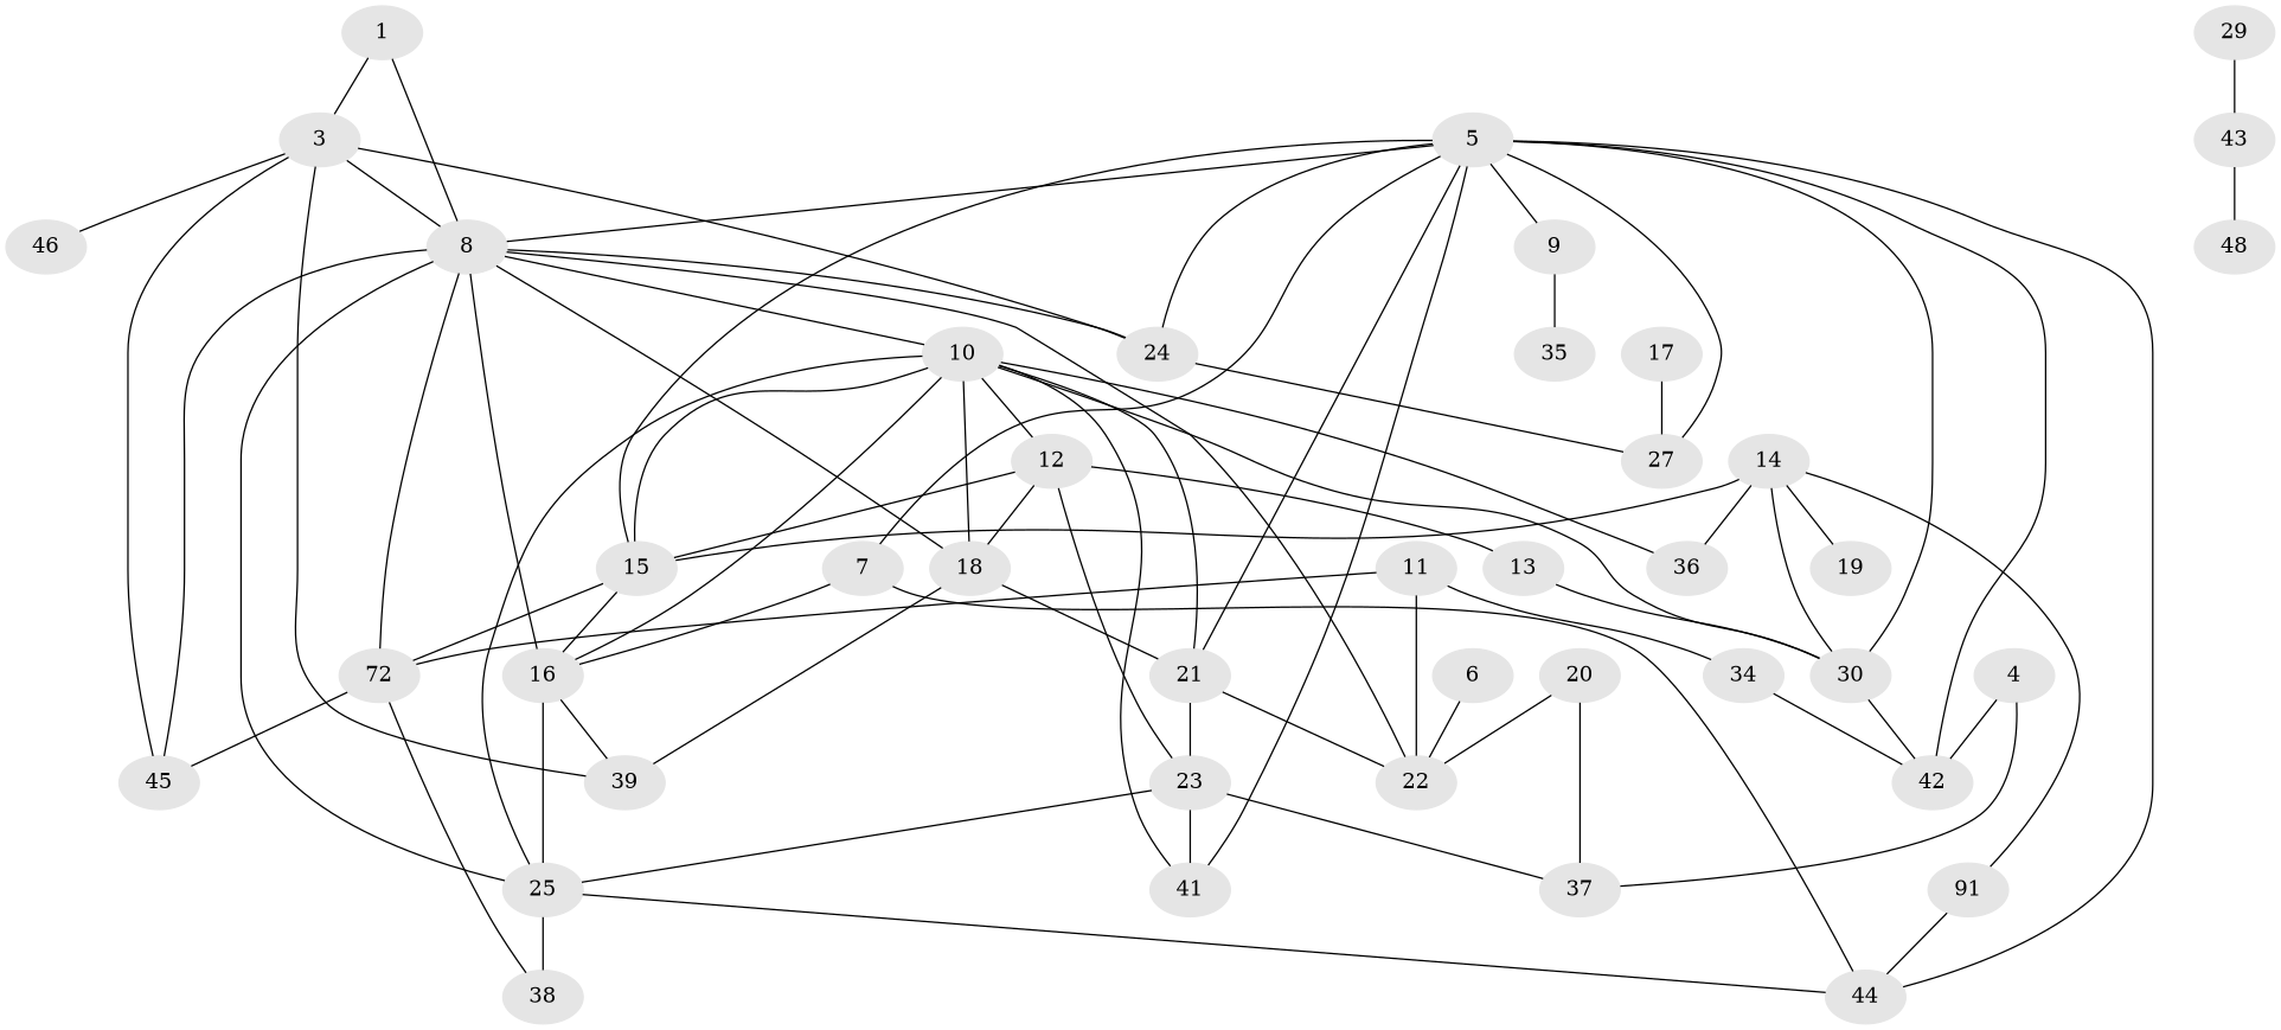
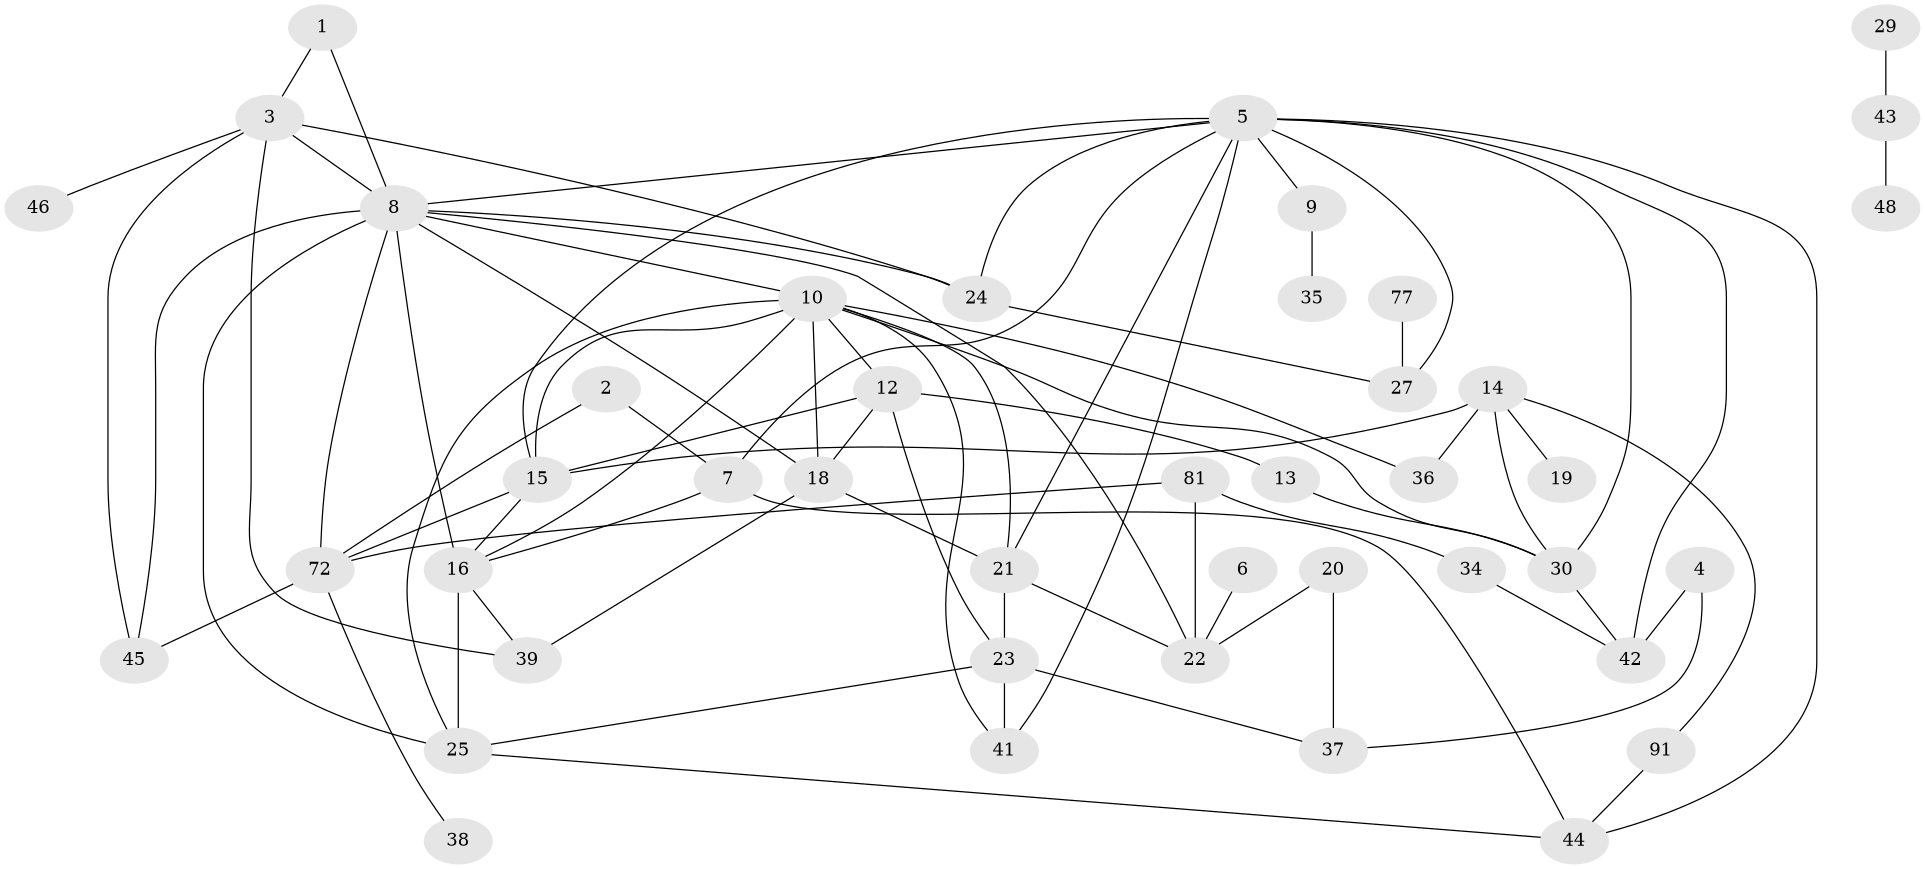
  graph {
    node [color=gray90 style=filled]
    edge [weight=1.0]
    1
    3
    8
    24
    39
    45
    46
    n8 [label=72]
    16
    22
    10
    18
    25
+   2
    7
    44
    38
    27
    4
    37
    42
    5
    9
    15
    21
    30
    41
    35
    23
    6
    12
    36
-   11
+   11 [label=81]
    34
    13
    14
    19
    n38 [label=91]
-   17
+   17 [label=77]
    20
    29
    43
    48
    1 -- 3
    1 -- 8
    3 -- 8
    3 -- 24
    3 -- 39
    3 -- 45
    3 -- 46
    8 -- 24
    8 -- 45
    8 -- n8
    8 -- 16 [weight=5.0]
    8 -- 22
    8 -- 10
    8 -- 18
    8 -- 25
    24 -- 27
    n8 -- 45
    n8 -- 38
    16 -- 39
    16 -- 25 [weight=4.0]
    10 -- 16
    10 -- 18 [weight=2.0]
    10 -- 25
    10 -- 15
    10 -- 21 [weight=2.0]
    10 -- 30
    10 -- 41
    10 -- 12
    10 -- 36
    18 -- 39
    18 -- 21
    25 -- 44
-   25 -- 38 [weight=2.0]
+   2 -- n8
+   2 -- 7
    7 -- 16
    7 -- 44
    4 -- 37
    4 -- 42
    5 -- 8 [weight=2.0]
    5 -- 24
    5 -- 7
    5 -- 44
    5 -- 27
    5 -- 42 [weight=2.0]
    5 -- 9
    5 -- 15
    5 -- 21
    5 -- 30
    5 -- 41
    9 -- 35
    15 -- n8
    15 -- 16
    21 -- 22
    21 -- 23
    30 -- 42
    23 -- 25
    23 -- 37
    23 -- 41
    6 -- 22
    12 -- 18
    12 -- 15 [weight=2.0]
    12 -- 23 [weight=2.0]
    12 -- 13
    11 -- n8
    11 -- 22
    11 -- 34
    34 -- 42
    13 -- 30
    14 -- 15
    14 -- 30
    14 -- 36
    14 -- 19
    14 -- n38
    n38 -- 44
    17 -- 27
    20 -- 22
    20 -- 37
    29 -- 43
    43 -- 48
  }
